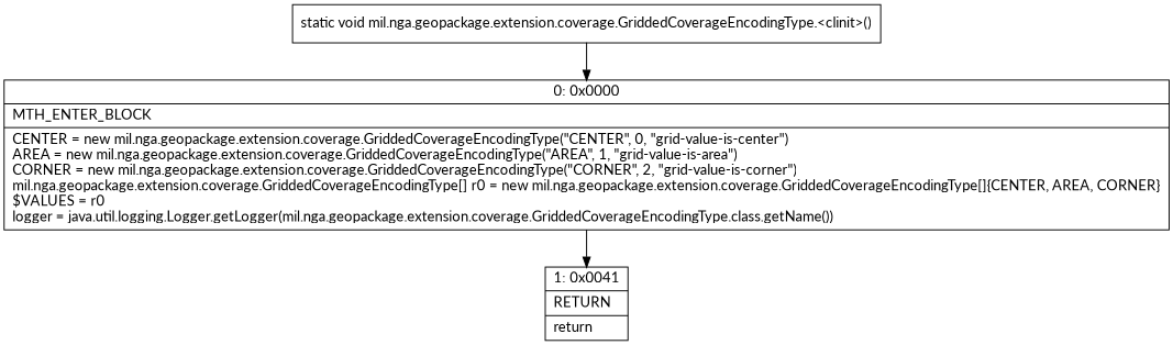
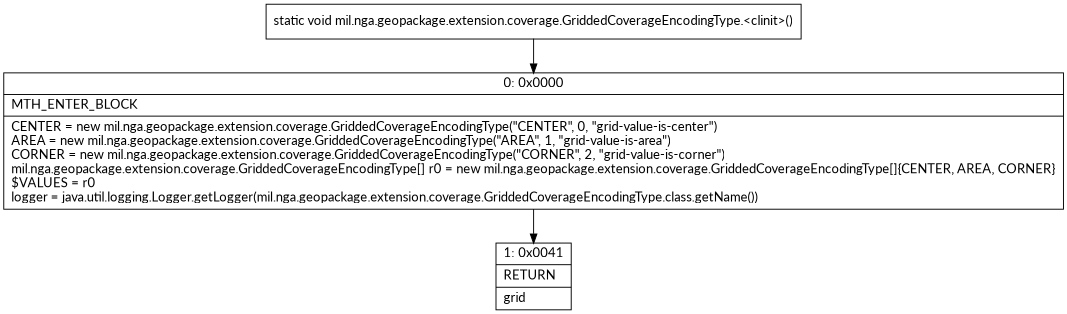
  digraph {
    fontname=Lato
    node [shape=record fontname=Lato]
    edge [fontname=Lato]
    n1 [label="{0\:\ 0x0000|MTH_ENTER_BLOCK\l|CENTER = new mil.nga.geopackage.extension.coverage.GriddedCoverageEncodingType(\"CENTER\", 0, \"grid\-value\-is\-center\")\lAREA = new mil.nga.geopackage.extension.coverage.GriddedCoverageEncodingType(\"AREA\", 1, \"grid\-value\-is\-area\")\lCORNER = new mil.nga.geopackage.extension.coverage.GriddedCoverageEncodingType(\"CORNER\", 2, \"grid\-value\-is\-corner\")\lmil.nga.geopackage.extension.coverage.GriddedCoverageEncodingType[] r0 = new mil.nga.geopackage.extension.coverage.GriddedCoverageEncodingType[]\{CENTER, AREA, CORNER\}\l$VALUES = r0\llogger = java.util.logging.Logger.getLogger(mil.nga.geopackage.extension.coverage.GriddedCoverageEncodingType.class.getName())\l}"]
-   n2 [label="{1\:\ 0x0041|RETURN\l|return\l}"]
+   n2 [label="{1\:\ 0x0041|RETURN\l|grid\l}"]
    n3 [label="{static void mil.nga.geopackage.extension.coverage.GriddedCoverageEncodingType.\<clinit\>() }"]
    n1 -> n2
    n3 -> n1
  }
